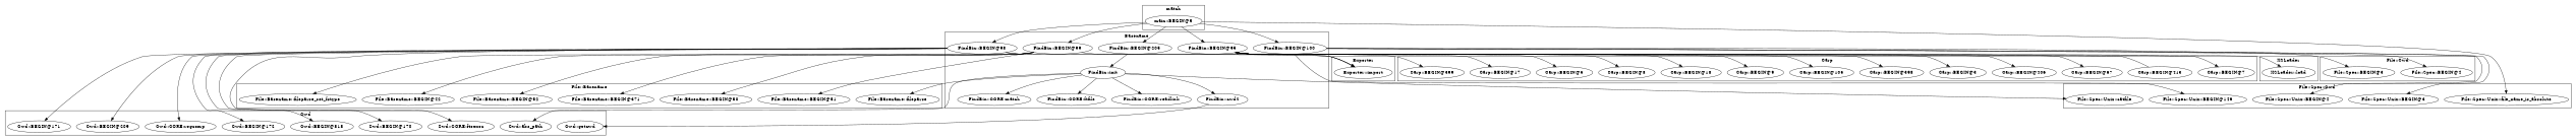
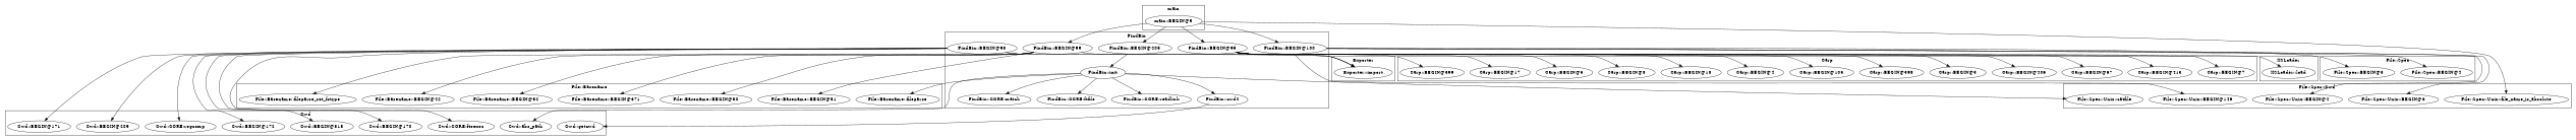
  digraph {
    "FindBin::BEGIN@95"
    "FindBin::BEGIN@98"
    "FindBin::CORE:match"
    "FindBin::CORE:ftfile"
    "FindBin::CORE:readlink"
    "FindBin::init"
    "FindBin::BEGIN@205"
    "FindBin::BEGIN@99"
    "FindBin::BEGIN@100"
    "FindBin::cwd2"
    "XSLoader::load"
    "File::Basename::BEGIN@42"
    "File::Basename::BEGIN@52"
    "File::Basename::BEGIN@371"
    "File::Basename::fileparse"
    "File::Basename::BEGIN@50"
    "File::Basename::BEGIN@51"
    "File::Basename::fileparse_set_fstype"
    "File::Spec::Unix::file_name_is_absolute"
    "File::Spec::Unix::BEGIN@4"
    "File::Spec::Unix::BEGIN@3"
    "File::Spec::Unix::catfile"
    "File::Spec::Unix::BEGIN@149"
    "main::BEGIN@5"
    "Exporter::import"
    "File::Spec::BEGIN@4"
    "File::Spec::BEGIN@3"
    "Carp::BEGIN@398"
    "Carp::BEGIN@105"
-   "Carp::BEGIN@4" [label="Carp::BEGIN@9"]
+   "Carp::BEGIN@4"
    "Carp::BEGIN@18"
    "Carp::BEGIN@8"
    "Carp::BEGIN@5"
    "Carp::BEGIN@17"
    "Carp::BEGIN@399"
    "Carp::BEGIN@7"
    "Carp::BEGIN@413"
    "Carp::BEGIN@67"
    "Carp::BEGIN@406"
    "Carp::BEGIN@3"
    "Cwd::BEGIN@818"
    "Cwd::BEGIN@170"
    "Cwd::CORE:fteexec"
    "Cwd::BEGIN@171"
    "Cwd::getcwd"
    "Cwd::BEGIN@209"
    "Cwd::CORE:regcomp"
    "Cwd::BEGIN@172"
    "Cwd::abs_path"
    subgraph cluster_1 {
-     label=Basename
+     label=FindBin
      "FindBin::BEGIN@95"
      "FindBin::BEGIN@98"
      "FindBin::CORE:match"
      "FindBin::CORE:ftfile"
      "FindBin::CORE:readlink"
      "FindBin::init"
      "FindBin::BEGIN@205"
      "FindBin::BEGIN@99"
      "FindBin::BEGIN@100"
      "FindBin::cwd2"
    }
    subgraph cluster_2 {
      label=XSLoader
      "XSLoader::load"
    }
    subgraph cluster_3 {
      label="File::Basename"
      "File::Basename::BEGIN@42"
      "File::Basename::BEGIN@52"
      "File::Basename::BEGIN@371"
      "File::Basename::fileparse"
      "File::Basename::BEGIN@50"
      "File::Basename::BEGIN@51"
      "File::Basename::fileparse_set_fstype"
    }
    subgraph cluster_4 {
      label="File::Spec::Cwd"
      "File::Spec::Unix::file_name_is_absolute"
      "File::Spec::Unix::BEGIN@4"
      "File::Spec::Unix::BEGIN@3"
      "File::Spec::Unix::catfile"
      "File::Spec::Unix::BEGIN@149"
    }
    subgraph cluster_5 {
-     label=match
+     label=main
      "main::BEGIN@5"
    }
    subgraph cluster_6 {
      label=Exporter
      "Exporter::import"
    }
    subgraph cluster_7 {
-     label="File::Cwd"
+     label="File::Spec"
      "File::Spec::BEGIN@4"
      "File::Spec::BEGIN@3"
    }
    subgraph cluster_8 {
      label=Carp
      "Carp::BEGIN@398"
      "Carp::BEGIN@105"
      "Carp::BEGIN@4"
      "Carp::BEGIN@18"
      "Carp::BEGIN@8"
      "Carp::BEGIN@5"
      "Carp::BEGIN@17"
      "Carp::BEGIN@399"
      "Carp::BEGIN@7"
      "Carp::BEGIN@413"
      "Carp::BEGIN@67"
      "Carp::BEGIN@406"
      "Carp::BEGIN@3"
    }
    subgraph cluster_9 {
      label=Cwd
      "Cwd::BEGIN@818"
      "Cwd::BEGIN@170"
      "Cwd::CORE:fteexec"
      "Cwd::BEGIN@171"
      "Cwd::getcwd"
      "Cwd::BEGIN@209"
      "Cwd::CORE:regcomp"
      "Cwd::BEGIN@172"
      "Cwd::abs_path"
    }
    "FindBin::BEGIN@95" -> "Exporter::import"
    "FindBin::BEGIN@95" -> "Carp::BEGIN@398"
    "FindBin::BEGIN@95" -> "Carp::BEGIN@105"
    "FindBin::BEGIN@95" -> "Carp::BEGIN@4"
    "FindBin::BEGIN@95" -> "Carp::BEGIN@18"
    "FindBin::BEGIN@95" -> "Carp::BEGIN@8"
    "FindBin::BEGIN@95" -> "Carp::BEGIN@5"
    "FindBin::BEGIN@95" -> "Carp::BEGIN@17"
    "FindBin::BEGIN@95" -> "Carp::BEGIN@399"
    "FindBin::BEGIN@95" -> "Carp::BEGIN@7"
-   "Carp::BEGIN@413" -> "FindBin::BEGIN@95"
+   "FindBin::BEGIN@95" -> "Carp::BEGIN@413"
    "FindBin::BEGIN@95" -> "Carp::BEGIN@67"
    "FindBin::BEGIN@95" -> "Carp::BEGIN@406"
    "FindBin::BEGIN@95" -> "Carp::BEGIN@3"
    "FindBin::BEGIN@98" -> "XSLoader::load"
    "FindBin::BEGIN@98" -> "Exporter::import"
    "FindBin::BEGIN@98" -> "Cwd::BEGIN@818"
    "FindBin::BEGIN@98" -> "Cwd::BEGIN@170"
    "FindBin::BEGIN@98" -> "Cwd::CORE:fteexec"
    "FindBin::BEGIN@98" -> "Cwd::BEGIN@171"
    "FindBin::BEGIN@98" -> "Cwd::BEGIN@209"
    "FindBin::BEGIN@98" -> "Cwd::CORE:regcomp"
    "FindBin::BEGIN@98" -> "Cwd::BEGIN@172"
    "FindBin::init" -> "FindBin::CORE:match"
    "FindBin::init" -> "FindBin::CORE:ftfile"
    "FindBin::init" -> "FindBin::CORE:readlink"
    "FindBin::init" -> "FindBin::cwd2"
    "FindBin::init" -> "File::Basename::fileparse"
    "FindBin::init" -> "File::Spec::Unix::catfile"
    "FindBin::init" -> "Cwd::abs_path"
    "FindBin::BEGIN@205" -> "FindBin::init"
    "FindBin::BEGIN@99" -> "File::Basename::BEGIN@42"
    "FindBin::BEGIN@99" -> "File::Basename::BEGIN@52"
    "FindBin::BEGIN@99" -> "File::Basename::BEGIN@371"
    "FindBin::BEGIN@99" -> "File::Basename::BEGIN@50"
    "FindBin::BEGIN@99" -> "File::Basename::BEGIN@51"
    "FindBin::BEGIN@99" -> "File::Basename::fileparse_set_fstype"
    "FindBin::BEGIN@99" -> "Exporter::import"
    "FindBin::BEGIN@100" -> "File::Spec::Unix::BEGIN@4"
    "FindBin::BEGIN@100" -> "File::Spec::Unix::BEGIN@3"
    "FindBin::BEGIN@100" -> "File::Spec::Unix::BEGIN@149"
    "FindBin::BEGIN@100" -> "File::Spec::BEGIN@4"
    "FindBin::BEGIN@100" -> "File::Spec::BEGIN@3"
    "FindBin::cwd2" -> "Cwd::getcwd"
    "main::BEGIN@5" -> "FindBin::BEGIN@95"
-   "main::BEGIN@5" -> "FindBin::BEGIN@98"
    "main::BEGIN@5" -> "FindBin::BEGIN@205"
    "main::BEGIN@5" -> "FindBin::BEGIN@99"
    "main::BEGIN@5" -> "FindBin::BEGIN@100"
    "main::BEGIN@5" -> "File::Spec::Unix::file_name_is_absolute"
  }
